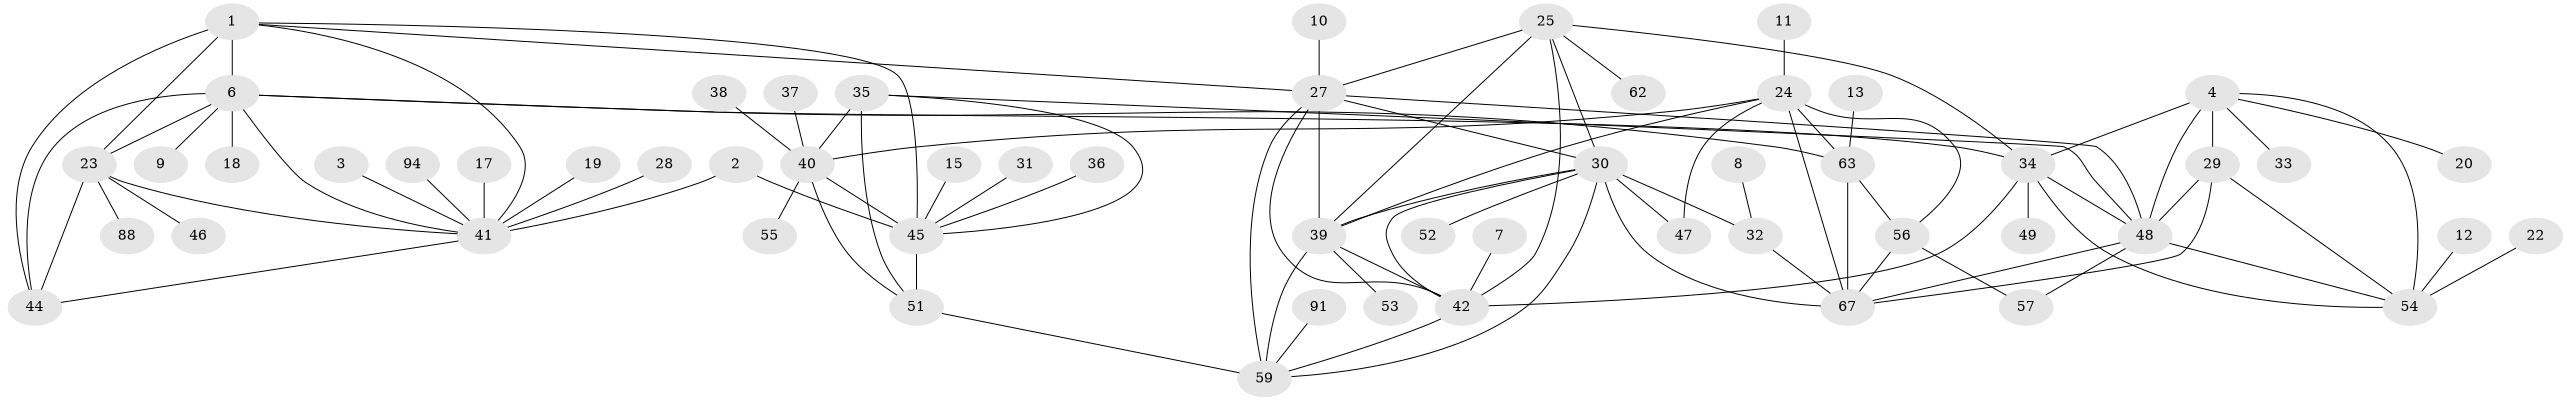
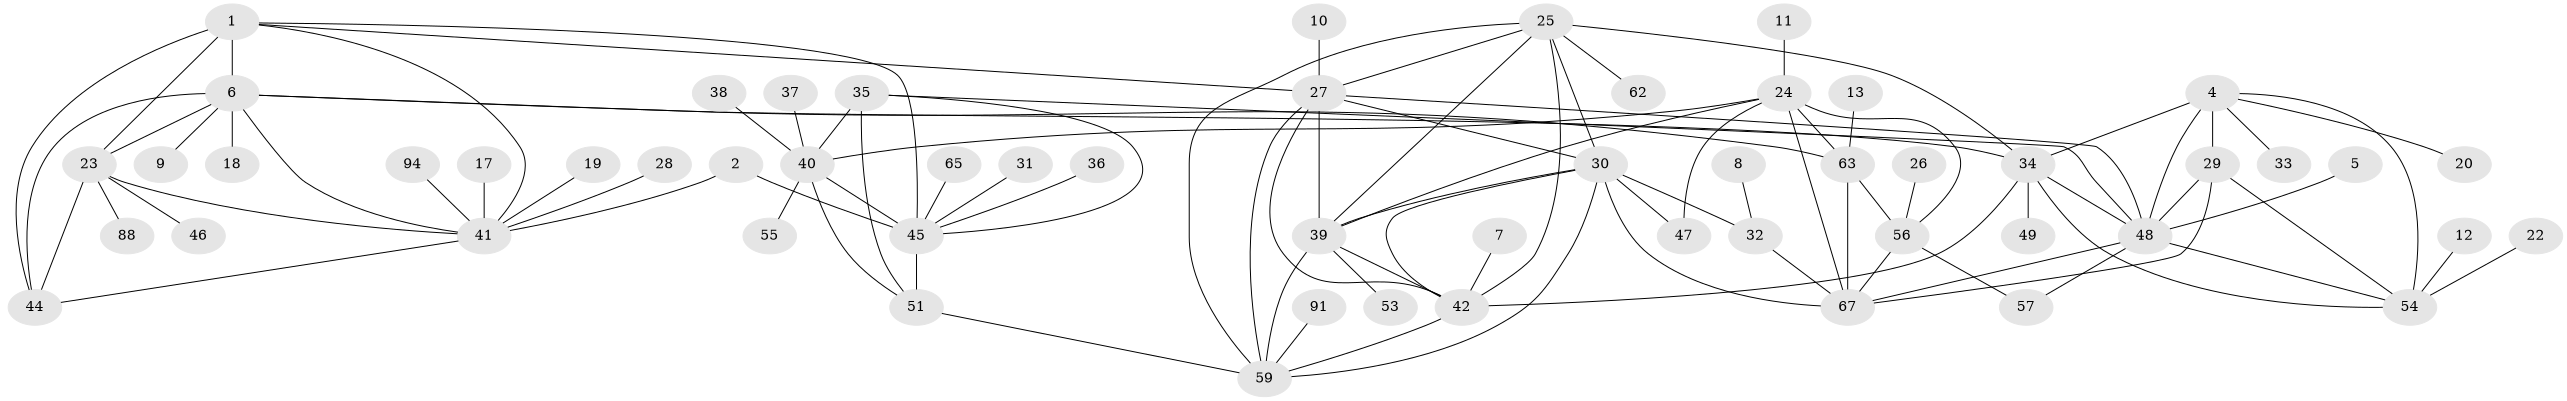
  graph {
    node [color=gray90 style=filled]
    edge [weight=1.0]
    1
    6
    23
    27
    41
    44
    45
    34
    9
    18
    n11 [label=63]
    46
    n13 [label=88]
    48
    42
    59
    39
    30
    51
    2
-   3
    4
    20
    29
    33
    54
    n27 [label=67]
    49
    57
+   5
    56
    7
    8
    32
    10
    11
    24
    40
    47
    12
    13
    n42 [label=94]
-   15
+   15 [label=65]
    17
    19
    n46 [label=91]
    22
    53
    55
    25
    62
-   52
+   26
    28
    31
    35
    36
    37
    38
    1 -- 6 [weight=2.0]
    1 -- 23 [weight=2.0]
    1 -- 27
    1 -- 41 [weight=2.0]
    1 -- 44 [weight=2.0]
    1 -- 45
    6 -- 23
    6 -- 41
    6 -- 44
    6 -- 34
    6 -- 9
    6 -- 18
    6 -- n11
    23 -- 41
    23 -- 44
    23 -- 46
    23 -- n13
    27 -- 48
    27 -- 42
    27 -- 59
    27 -- 39
    27 -- 30
    41 -- 44
    45 -- 51 [weight=4.0]
    34 -- 48
    34 -- 42
    34 -- 54
    34 -- 49
    n11 -- n27 [weight=4.0]
    n11 -- 56 [weight=2.0]
    48 -- 54
    48 -- n27
    48 -- 57
    42 -- 59
    39 -- 42
    39 -- 59
    39 -- 53
    30 -- 42
    30 -- 59
    30 -- 39
    30 -- n27
    30 -- 32
    30 -- 47
-   30 -- 52
    51 -- 59
    2 -- 41
    2 -- 45
-   3 -- 41
    4 -- 34 [weight=2.0]
    4 -- 48 [weight=2.0]
    4 -- 20
    4 -- 29 [weight=2.0]
    4 -- 33
    4 -- 54 [weight=2.0]
    29 -- 48
    29 -- 54
    29 -- n27
+   5 -- 48
    56 -- n27 [weight=2.0]
    56 -- 57
    7 -- 42
    8 -- 32
    32 -- n27
    10 -- 27
    11 -- 24
    24 -- n11 [weight=2.0]
    24 -- 39
    24 -- n27 [weight=2.0]
    24 -- 56
    24 -- 40 [weight=2.0]
    24 -- 47
    40 -- 45 [weight=2.0]
    40 -- 51 [weight=2.0]
    40 -- 55
    12 -- 54
    13 -- n11
    n42 -- 41
    15 -- 45
    17 -- 41
    19 -- 41
    n46 -- 59
    22 -- 54
    25 -- 27
    25 -- 34
    25 -- 42
+   25 -- 59
    25 -- 39
    25 -- 30
    25 -- 62
+   26 -- 56
    28 -- 41
    31 -- 45
    35 -- 45 [weight=2.0]
    35 -- 48
    35 -- 51 [weight=2.0]
    35 -- 40
    36 -- 45
    37 -- 40
    38 -- 40
  }
